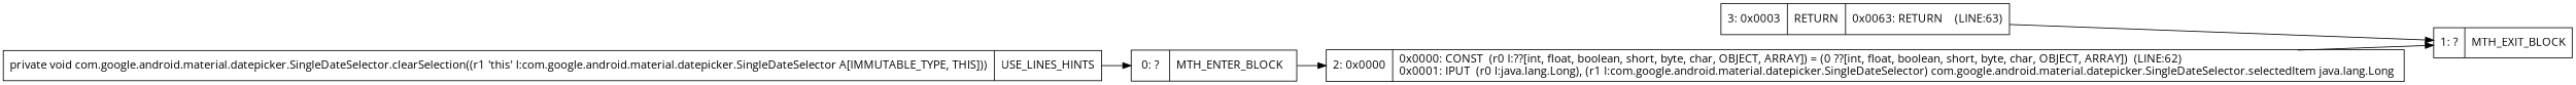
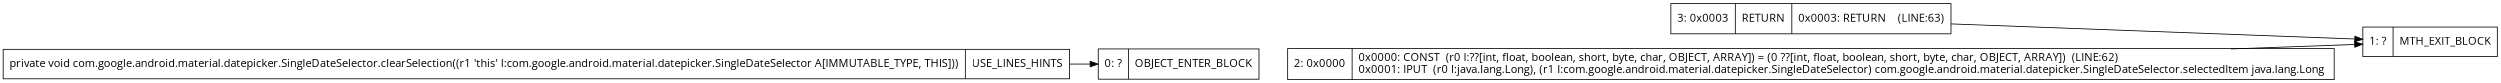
  digraph {
    fontname="Open Sans"
    rankdir=LR
    node [fontname="Open Sans" shape=record]
    edge [fontname="Open Sans"]
-   n1 [label="{0\:\ ?|MTH_ENTER_BLOCK\l}"]
+   n1 [label="{0\:\ ?|OBJECT_ENTER_BLOCK\l}"]
    n2 [label="{2\:\ 0x0000|0x0000: CONST  (r0 I:??[int, float, boolean, short, byte, char, OBJECT, ARRAY]) = (0 ??[int, float, boolean, short, byte, char, OBJECT, ARRAY])  (LINE:62)\l0x0001: IPUT  (r0 I:java.lang.Long), (r1 I:com.google.android.material.datepicker.SingleDateSelector) com.google.android.material.datepicker.SingleDateSelector.selectedItem java.lang.Long \l}"]
    n3 [label="{1\:\ ?|MTH_EXIT_BLOCK\l}"]
-   n4 [label="{3\:\ 0x0003|RETURN\l|0x0063: RETURN    (LINE:63)\l}"]
+   n4 [label="{3\:\ 0x0003|RETURN\l|0x0003: RETURN    (LINE:63)\l}"]
    n5 [label="{private void com.google.android.material.datepicker.SingleDateSelector.clearSelection((r1 'this' I:com.google.android.material.datepicker.SingleDateSelector A[IMMUTABLE_TYPE, THIS]))  | USE_LINES_HINTS\l}"]
-   n1 -> n2
    n2 -> n3
    n4 -> n3
    n5 -> n1
  }
